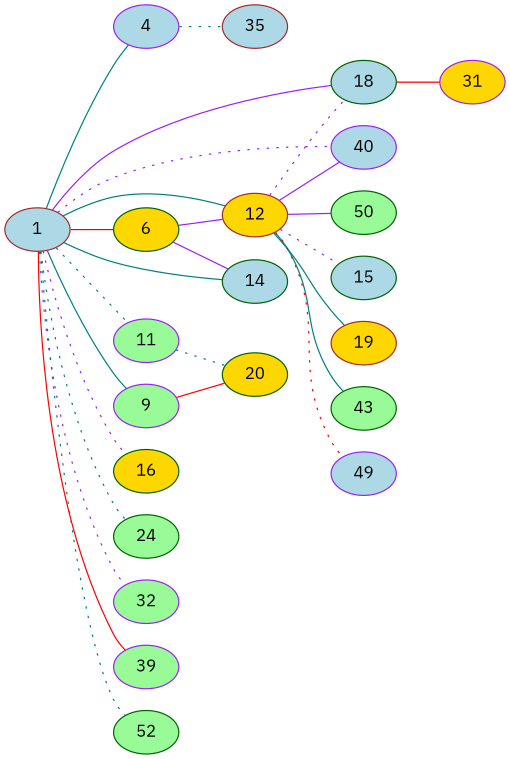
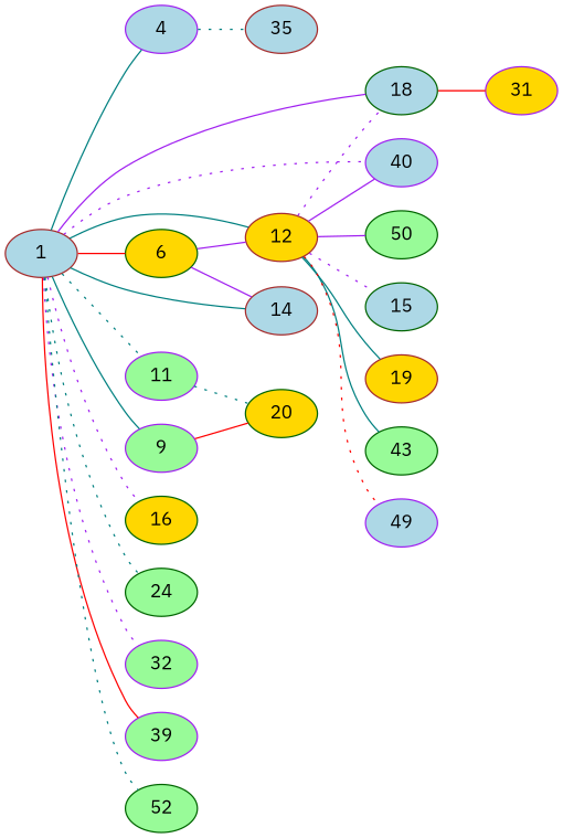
  graph {
    fontname="IBM Plex Sans"
    rankdir=LR
    node [color=darkgreen fillcolor=lightblue fontname="IBM Plex Sans" style=filled]
    edge [color=teal fontname="IBM Plex Sans" style=solid]
    1 [color=brown super="+2"]
    4 [color=purple super="+27"]
    6 [fillcolor=gold super="+8+13+37+41+46+47+33"]
    9 [color=purple fillcolor=palegreen]
    11 [color=purple fillcolor=palegreen]
    12 [color=brown fillcolor=gold super="+25+38+55+44"]
-   14
+   14 [color=brown]
    16 [fillcolor=gold]
    18 [super="+21"]
    24 [fillcolor=palegreen]
    32 [color=purple fillcolor=palegreen]
    39 [color=purple fillcolor=palegreen]
    40 [color=purple]
    52 [fillcolor=palegreen]
    35 [color=brown]
    20 [fillcolor=gold super="+54"]
    15 [super="+28"]
    19 [color=brown fillcolor=gold]
    43 [fillcolor=palegreen]
    49 [color=purple]
    50 [fillcolor=palegreen]
    31 [color=purple fillcolor=gold]
    1 -- 4 [weight=2]
    1 -- 6 [color=red weight=3]
    1 -- 9
    1 -- 11 [style=dotted]
    1 -- 12 [weight=2]
    1 -- 14
    1 -- 16 [color=purple style=dotted]
    1 -- 18 [color=purple weight=3]
    1 -- 24 [style=dotted]
    1 -- 32 [color=purple style=dotted]
    1 -- 39 [color=red]
    1 -- 40 [color=purple style=dotted]
    1 -- 52 [style=dotted]
    4 -- 35 [style=dotted]
    6 -- 12 [color=purple]
    6 -- 14 [color=purple]
    9 -- 20 [color=red]
    11 -- 20 [style=dotted]
    12 -- 18 [color=purple style=dotted]
    12 -- 40 [color=purple]
    12 -- 15 [color=purple style=dotted]
    12 -- 19
    12 -- 43
    12 -- 49 [color=red style=dotted]
    12 -- 50 [color=purple]
    18 -- 31 [color=red]
  }
